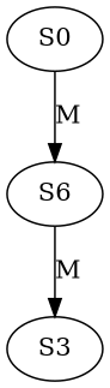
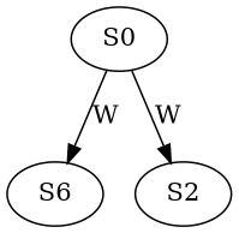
  strict digraph {
    n1 [label=S6]
    S0
-   S3
-   n1 -> S3 [label=M]
-   S0 -> n1 [label=M]
+   S2
+   S0 -> n1 [label=W]
+   S0 -> S2 [label=W]
  }
